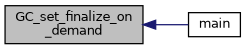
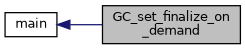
  digraph {
    rankdir=LR
    node [color=black fontname=Helvetica fontsize=10 shape=record style=filled]
    n1 [fillcolor=grey75 fontcolor=black height=0.2 label="GC_set_finalize_on\l_demand" width=0.4]
    n2 [fillcolor=white height=0.2 label=main width=0.4]
-   n1 -> n2 [color=midnightblue dir=back fontname=Helvetica fontsize=10 labelfontname=Helvetica labelfontsize=10 style=solid]
+   n2 -> n1 [color=midnightblue dir=back fontname=Helvetica fontsize=10 labelfontname=Helvetica labelfontsize=10 style=solid]
  }
